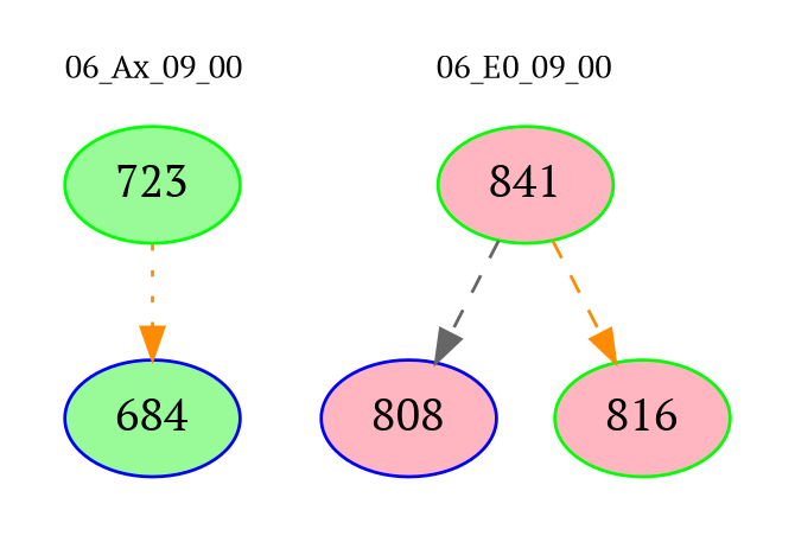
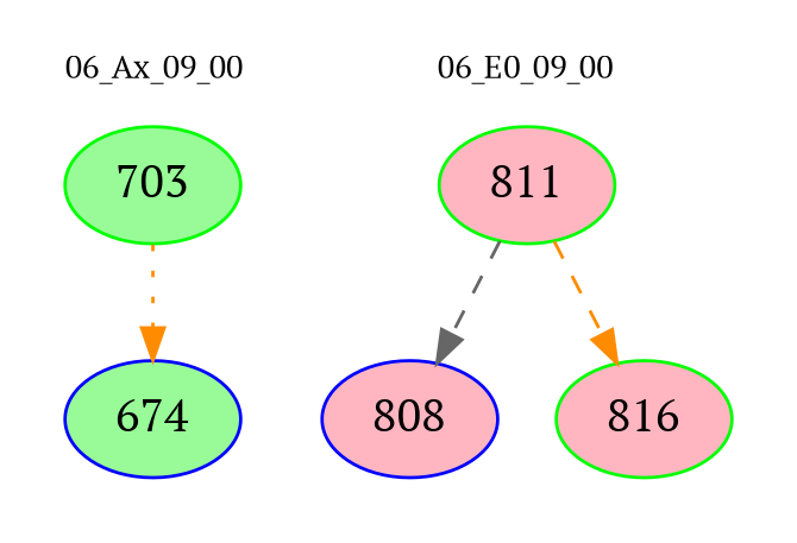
  digraph {
    fontname="PT Serif"
    node [color=green fillcolor=lightpink fontname="PT Serif" style=filled]
    edge [color=darkorange fontname="PT Serif" style=dashed]
-   n1 [fillcolor=palegreen label=723]
-   n2 [color=blue fillcolor=palegreen label=684]
-   n3 [label=841]
+   n1 [fillcolor=palegreen label=703]
+   n2 [color=blue fillcolor=palegreen label=674]
+   n3 [label=811]
    n4 [color=blue label=808]
    n5 [label=816]
    subgraph cluster_1 {
      color=white
      fontsize=10
      label="06_Ax_09_00"
      n1
      n2
    }
    subgraph cluster_2 {
      color=white
      fontsize=10
      label="06_E0_09_00"
      n3
      n4
      n5
    }
    n1 -> n2 [style=dotted]
    n3 -> n4 [color=gray40]
    n3 -> n5
  }
